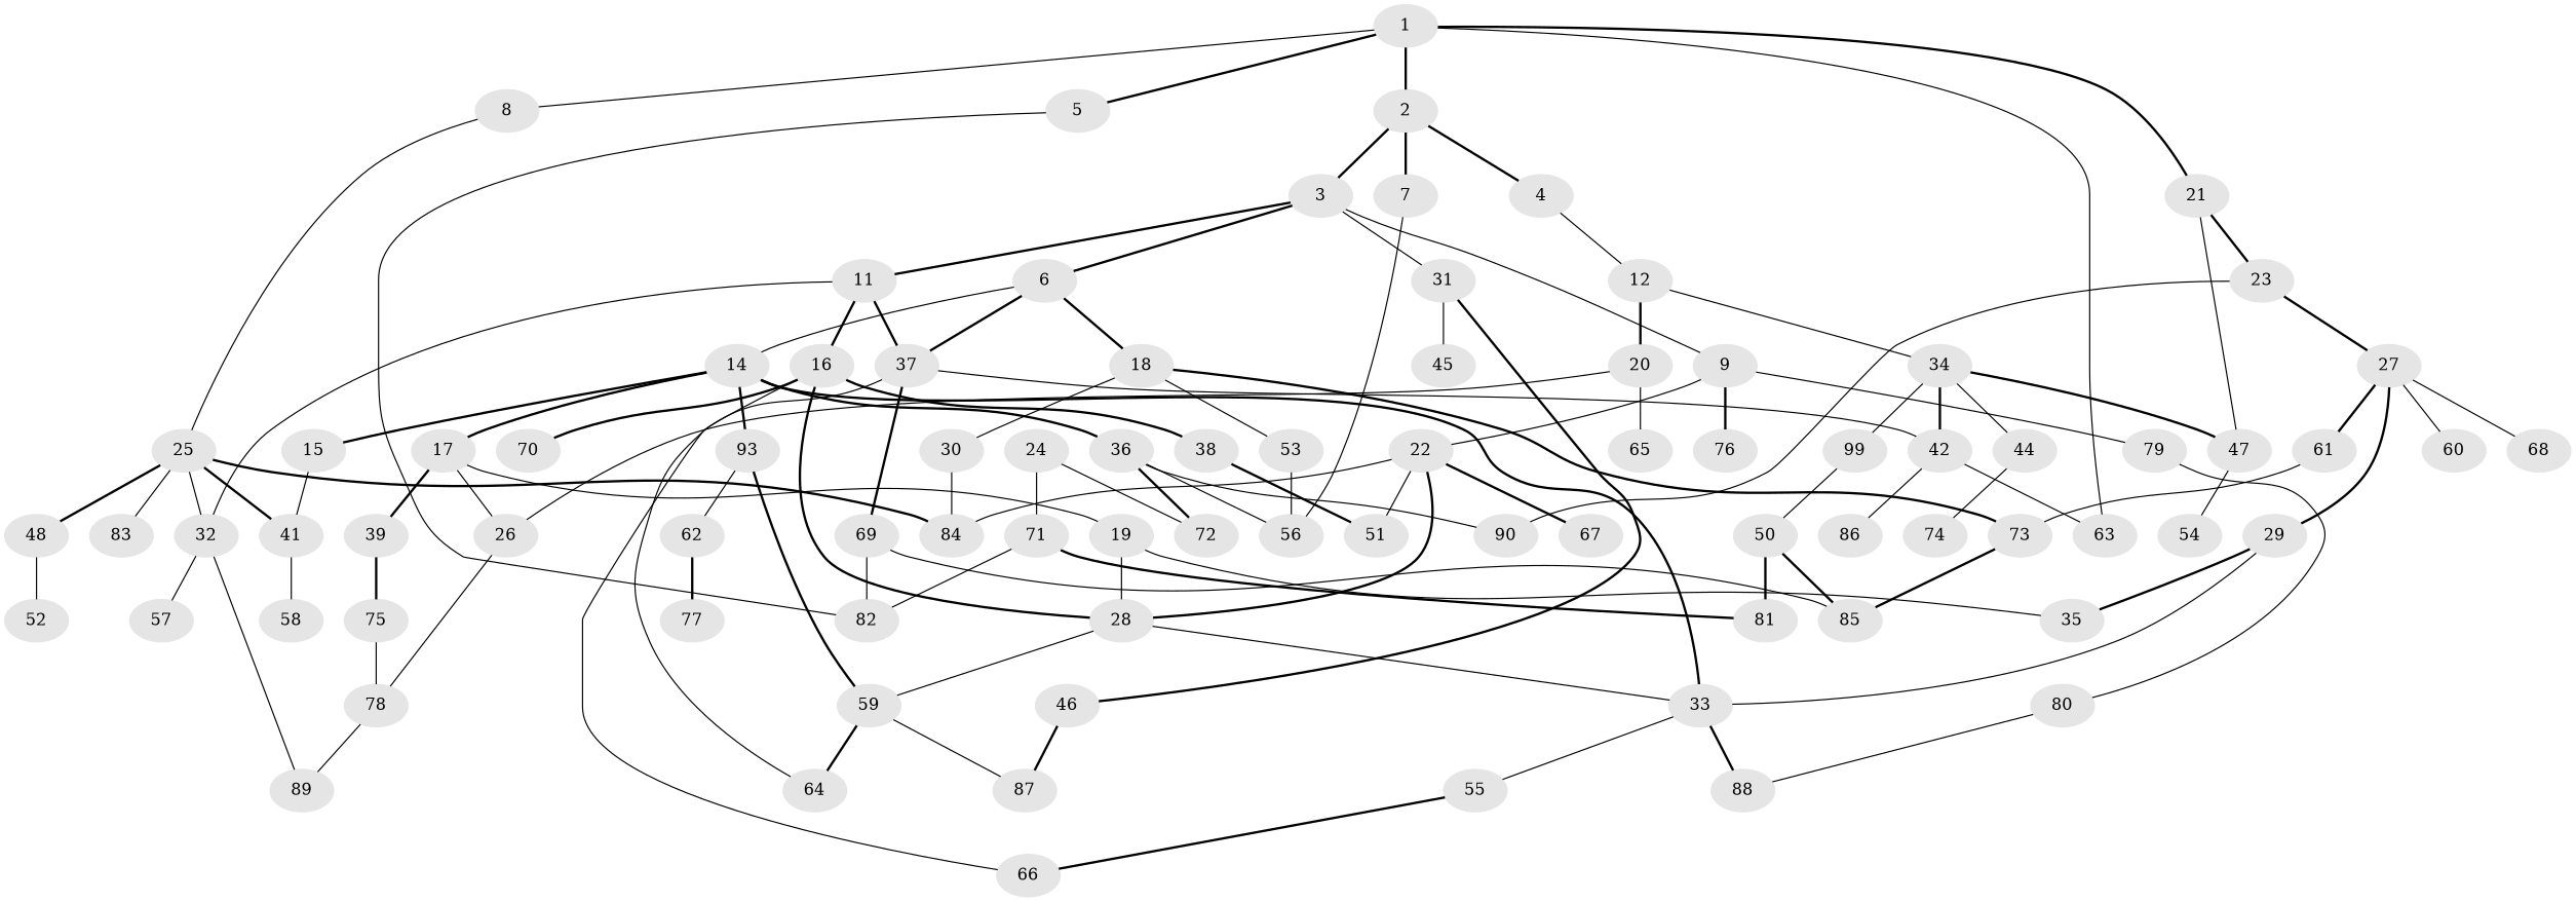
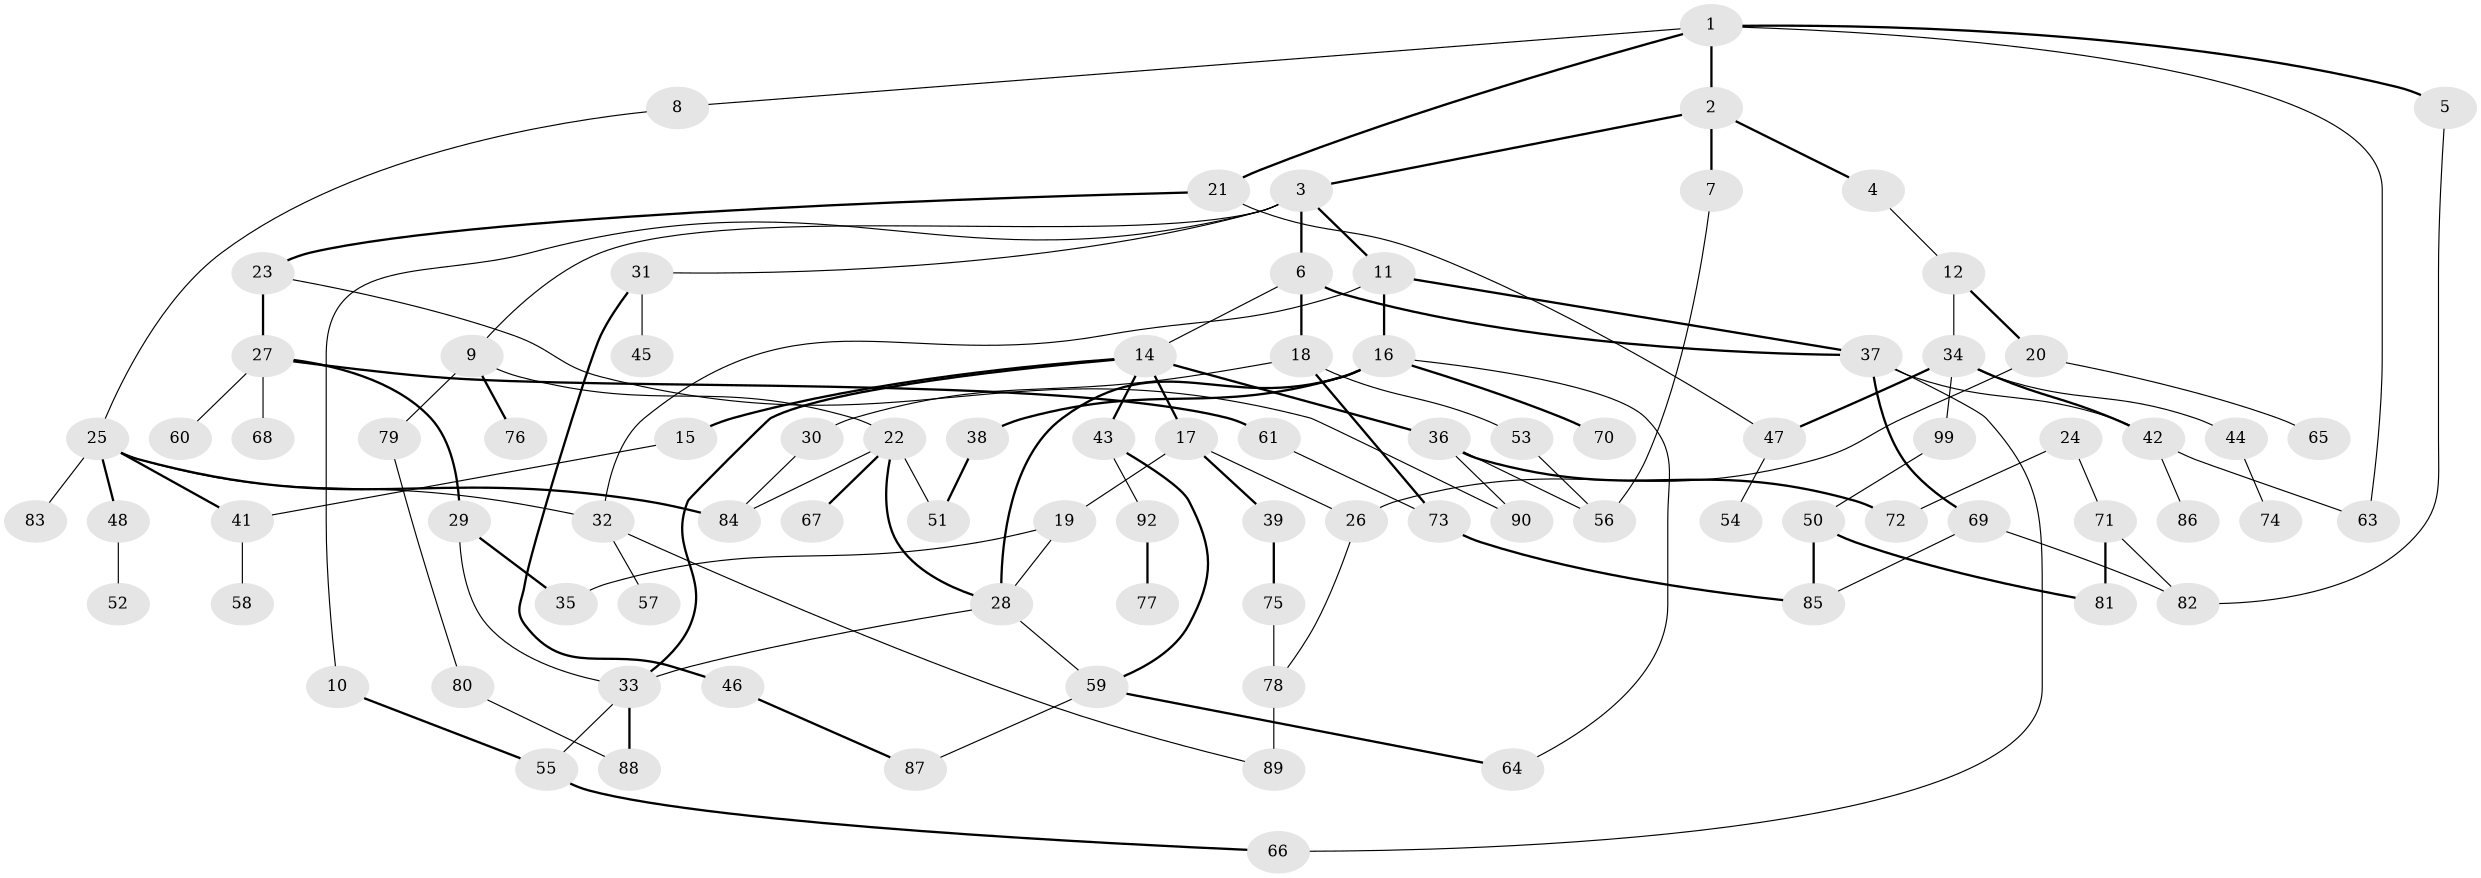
  graph {
    node [color=gray90 style=filled]
    edge [style=solid]
    1
    2
    5
    8
    21
    63
    3
    4
    7
    82
    25
    23
    47
    6
    9
+   10
    11
    31
    12
    56
    14
    18
    37
    22
    76
    79
    55
    16
    32
    45
    46
    20
    34
    15
    17
    33
    36
-   43 [label=93]
+   43
    30
    53
    73
    69
    42
    66
    41
    84
    48
    83
    28
    51
    67
    80
    38
    64
    70
    57
    89
    26
    65
    44
    n61 [label=99]
    24
    71
    72
    85
    19
    39
    88
    n69 [label=90]
    59
-   62
+   62 [label=92]
    58
    35
    78
    75
    27
    54
    29
    60
    61
    68
    81
    52
    87
    86
    74
    50
    77
    1 -- 2 [style=bold]
    1 -- 5 [style=bold]
    1 -- 8
    1 -- 21 [style=bold]
    1 -- 63
    2 -- 3 [style=bold]
    2 -- 4 [style=bold]
    2 -- 7 [style=bold]
    5 -- 82
    8 -- 25
    21 -- 23 [style=bold]
    21 -- 47
    3 -- 6 [style=bold]
    3 -- 9
+   3 -- 10
    3 -- 11 [style=bold]
    3 -- 31
    4 -- 12
    7 -- 56
    25 -- 32
    25 -- 41 [style=bold]
    25 -- 84 [style=bold]
    25 -- 48 [style=bold]
    25 -- 83
    23 -- n69
    23 -- 27 [style=bold]
    47 -- 54
    6 -- 14
    6 -- 18 [style=bold]
    6 -- 37 [style=bold]
    9 -- 22
    9 -- 76 [style=bold]
    9 -- 79
+   10 -- 55 [style=bold]
    11 -- 37 [style=bold]
    11 -- 16 [style=bold]
    11 -- 32
    31 -- 45
    31 -- 46 [style=bold]
    12 -- 20 [style=bold]
    12 -- 34
    14 -- 15 [style=bold]
    14 -- 17 [style=bold]
    14 -- 33 [style=bold]
    14 -- 36 [style=bold]
    14 -- 43 [style=bold]
    18 -- 30
    18 -- 53
    18 -- 73 [style=bold]
    37 -- 69 [style=bold]
    37 -- 42
    37 -- 66
    22 -- 84
    22 -- 28 [style=bold]
    22 -- 51
    22 -- 67 [style=bold]
    79 -- 80
    55 -- 66 [style=bold]
    16 -- 28 [style=bold]
    16 -- 38 [style=bold]
    16 -- 64
    16 -- 70 [style=bold]
    32 -- 57
    32 -- 89
    46 -- 87 [style=bold]
    20 -- 26
    20 -- 65
    34 -- 47 [style=bold]
    34 -- 42 [style=bold]
    34 -- 44
    34 -- n61
    15 -- 41
    17 -- 26
    17 -- 19
    17 -- 39 [style=bold]
    33 -- 55
    33 -- 88 [style=bold]
    36 -- 56
    36 -- 72 [style=bold]
    36 -- n69
    43 -- 59 [style=bold]
    43 -- 62
    30 -- 84
    53 -- 56
    73 -- 85 [style=bold]
    69 -- 82
    69 -- 85
    42 -- 63
    42 -- 86
    41 -- 58
    48 -- 52
    28 -- 33
    28 -- 59
    80 -- 88
    38 -- 51 [style=bold]
    26 -- 78
    44 -- 74
    n61 -- 50
    24 -- 71
    24 -- 72
    71 -- 82
    71 -- 81 [style=bold]
    19 -- 28
    19 -- 35
    39 -- 75 [style=bold]
    59 -- 64 [style=bold]
    59 -- 87
    62 -- 77 [style=bold]
    78 -- 89
    75 -- 78
    27 -- 29 [style=bold]
    27 -- 60
    27 -- 61 [style=bold]
    27 -- 68
    29 -- 33
    29 -- 35 [style=bold]
    61 -- 73
    50 -- 85 [style=bold]
    50 -- 81 [style=bold]
  }
